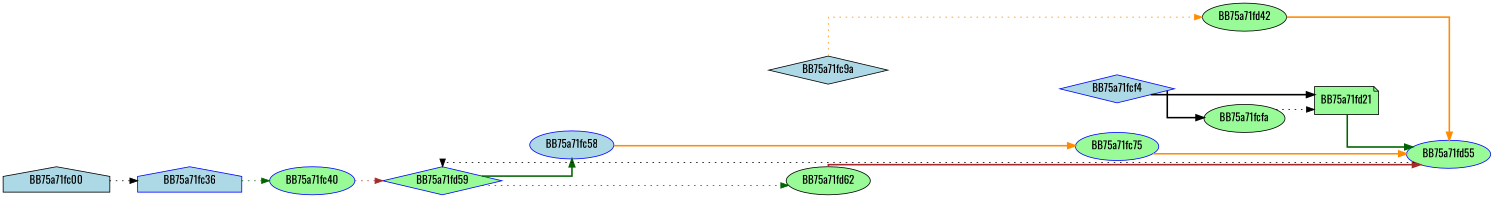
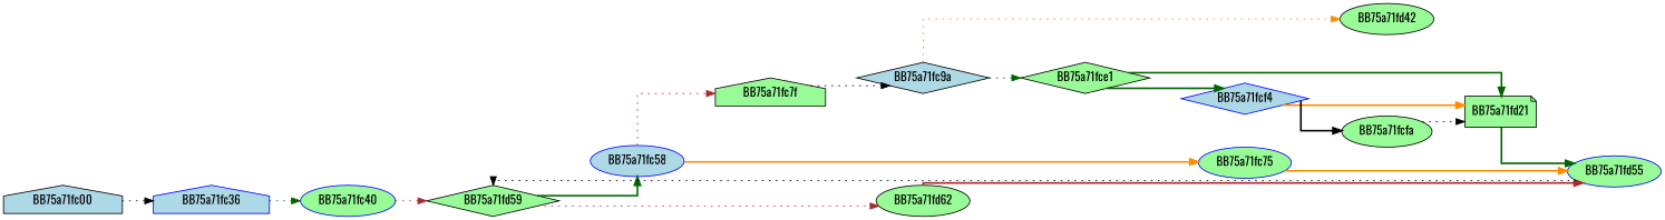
  digraph {
    fontname=Oswald
    rankdir=LR
    splines=ortho
    node [color=black fillcolor=palegreen fontname=Oswald shape=ellipse style=filled]
    edge [color=darkgreen fontname=Oswald style=dotted]
    BB75a71fc00 [fillcolor=lightblue shape=house]
    BB75a71fc36 [color=blue fillcolor=lightblue shape=house]
    BB75a71fc40 [color=blue]
-   BB75a71fd59 [color=blue shape=diamond]
+   BB75a71fd59 [shape=diamond]
    BB75a71fc58 [color=blue fillcolor=lightblue]
    BB75a71fd62
+   BB75a71fc7f [shape=house]
    BB75a71fc75 [color=blue]
    BB75a71fd55 [color=blue]
    BB75a71fc9a [fillcolor=lightblue shape=diamond]
    BB75a71fd42
+   BB75a71fce1 [shape=diamond]
    BB75a71fd21 [shape=note]
    BB75a71fcf4 [color=blue fillcolor=lightblue shape=diamond]
    BB75a71fcfa
    BB75a71fc00 -> BB75a71fc36 [color=black]
    BB75a71fc36 -> BB75a71fc40
    BB75a71fc40 -> BB75a71fd59 [color=brown]
    BB75a71fd59 -> BB75a71fc58 [style=bold]
-   BB75a71fd59 -> BB75a71fd62
+   BB75a71fd59 -> BB75a71fd62 [color=brown]
+   BB75a71fc58 -> BB75a71fc7f [color=brown]
    BB75a71fc58 -> BB75a71fc75 [color=darkorange style=bold]
    BB75a71fd62 -> BB75a71fd55 [color=brown style=bold]
+   BB75a71fc7f -> BB75a71fc9a [color=black]
    BB75a71fc75 -> BB75a71fd55 [color=darkorange style=bold]
    BB75a71fd55 -> BB75a71fd59 [color=black]
    BB75a71fc9a -> BB75a71fd42 [color=darkorange]
-   BB75a71fd42 -> BB75a71fd55 [color=darkorange style=bold]
+   BB75a71fc9a -> BB75a71fce1
+   BB75a71fce1 -> BB75a71fd21 [style=bold]
+   BB75a71fce1 -> BB75a71fcf4 [style=bold]
    BB75a71fd21 -> BB75a71fd55 [style=bold]
-   BB75a71fcf4 -> BB75a71fd21 [color=black style=bold]
+   BB75a71fcf4 -> BB75a71fd21 [color=darkorange style=bold]
    BB75a71fcf4 -> BB75a71fcfa [color=black style=bold]
    BB75a71fcfa -> BB75a71fd21 [color=black]
  }
